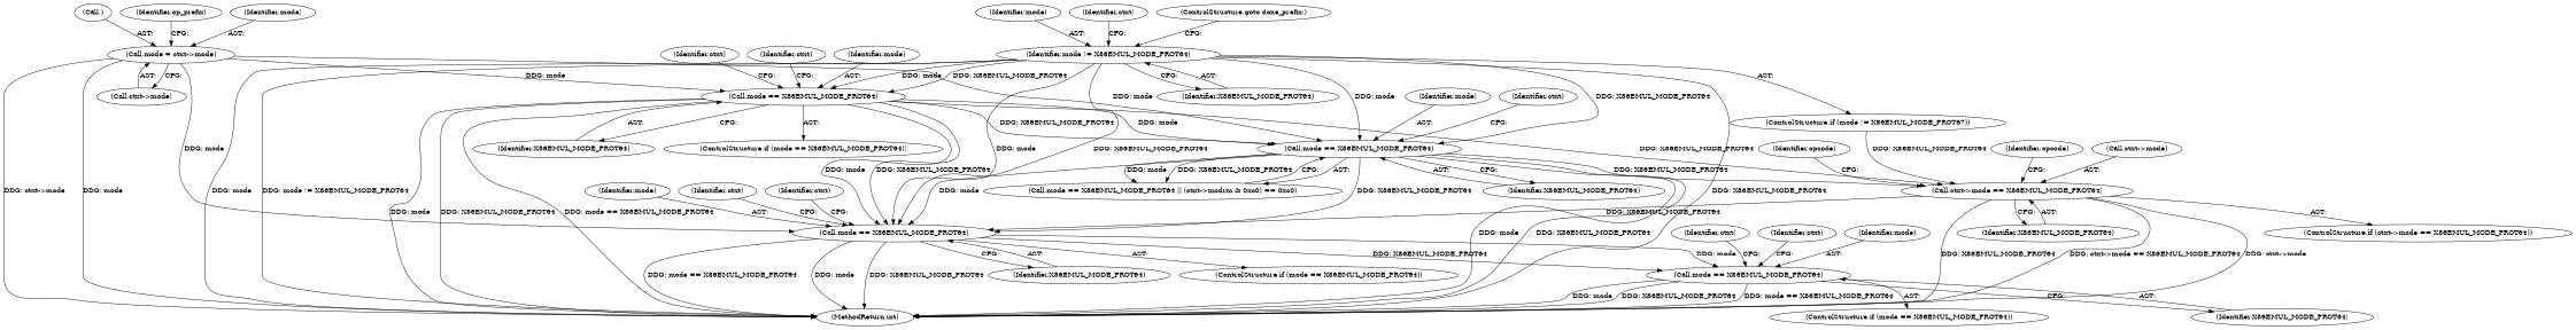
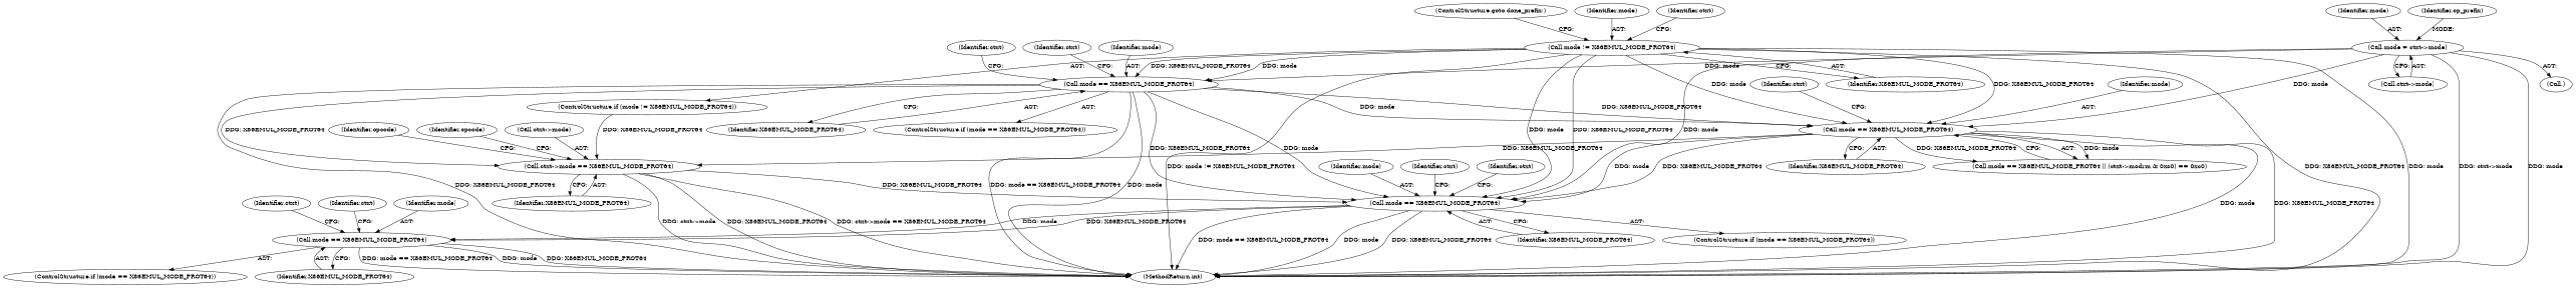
  digraph {
    n1 [label="(Call,ctxt->mode == X86EMUL_MODE_PROT64)"]
    n2 [label="(Call,mode == X86EMUL_MODE_PROT64)"]
    n3 [label="(MethodReturn,int)"]
-   n4 [label="(ControlStructure,if (ctxt->mode == X86EMUL_MODE_PROT64))"]
    n5 [label="(Identifier,X86EMUL_MODE_PROT64)"]
    n6 [label="(Call,mode == X86EMUL_MODE_PROT64)"]
    n7 [label="(Identifier,X86EMUL_MODE_PROT64)"]
    n8 [label="(ControlStructure,if (mode == X86EMUL_MODE_PROT64))"]
    n9 [label="(Call,mode == X86EMUL_MODE_PROT64)"]
    n10 [label="(Identifier,X86EMUL_MODE_PROT64)"]
    n11 [label="(Call,mode == X86EMUL_MODE_PROT64 || (ctxt->modrm & 0xc0) == 0xc0)"]
-   n12 [label="(Identifier,mode != X86EMUL_MODE_PROT64)"]
+   n12 [label="(Call,mode != X86EMUL_MODE_PROT64)"]
    n13 [label="(Call,mode == X86EMUL_MODE_PROT64)"]
-   n14 [label="(ControlStructure,if (mode != X86EMUL_MODE_PROT67))"]
+   n14 [label="(ControlStructure,if (mode != X86EMUL_MODE_PROT64))"]
    n15 [label="(Identifier,X86EMUL_MODE_PROT64)"]
    n16 [label="(Identifier,X86EMUL_MODE_PROT64)"]
    n17 [label="(ControlStructure,if (mode == X86EMUL_MODE_PROT64))"]
    n18 [label="(Call,mode = ctxt->mode)"]
    n19 [label="(Call,)"]
    n20 [label="(Call,ctxt->mode)"]
    n21 [label="(ControlStructure,if (mode == X86EMUL_MODE_PROT64))"]
    n22 [label="(Identifier,X86EMUL_MODE_PROT64)"]
    n23 [label="(Identifier,mode)"]
    n24 [label="(Identifier,op_prefix)"]
    n25 [label="(Identifier,ctxt)"]
    n26 [label="(Identifier,ctxt)"]
    n27 [label="(Identifier,mode)"]
    n28 [label="(Identifier,ctxt)"]
    n29 [label="(Identifier,mode)"]
    n30 [label="(Identifier,opcode)"]
    n31 [label="(Identifier,ctxt)"]
    n32 [label="(Call,ctxt->mode)"]
    n33 [label="(Identifier,mode)"]
    n34 [label="(Identifier,mode)"]
    n35 [label="(Identifier,ctxt)"]
    n36 [label="(Identifier,mode)"]
    n37 [label="(Identifier,ctxt)"]
    n38 [label="(Identifier,ctxt)"]
    n39 [label="(Identifier,ctxt)"]
    n40 [label="(ControlStructure,goto done_prefix;)"]
    n41 [label="(Identifier,opcode)"]
    n1 -> n2 [label="DDG: X86EMUL_MODE_PROT64"]
    n1 -> n3 [label="DDG: X86EMUL_MODE_PROT64"]
    n1 -> n3 [label="DDG: ctxt->mode == X86EMUL_MODE_PROT64"]
    n1 -> n3 [label="DDG: ctxt->mode"]
-   n1 -> n4 [label="AST: "]
    n1 -> n5 [label="CFG: "]
    n2 -> n3 [label="DDG: mode == X86EMUL_MODE_PROT64"]
    n2 -> n3 [label="DDG: mode"]
    n2 -> n3 [label="DDG: X86EMUL_MODE_PROT64"]
    n2 -> n6 [label="DDG: mode"]
    n2 -> n6 [label="DDG: X86EMUL_MODE_PROT64"]
    n2 -> n7 [label="CFG: "]
    n2 -> n8 [label="AST: "]
    n5 -> n1 [label="AST: "]
    n6 -> n3 [label="DDG: mode == X86EMUL_MODE_PROT64"]
    n6 -> n3 [label="DDG: mode"]
    n6 -> n3 [label="DDG: X86EMUL_MODE_PROT64"]
    n6 -> n21 [label="AST: "]
    n6 -> n22 [label="CFG: "]
    n7 -> n2 [label="AST: "]
    n9 -> n1 [label="DDG: X86EMUL_MODE_PROT64"]
    n9 -> n2 [label="DDG: mode"]
    n9 -> n2 [label="DDG: X86EMUL_MODE_PROT64"]
    n9 -> n3 [label="DDG: mode"]
    n9 -> n3 [label="DDG: X86EMUL_MODE_PROT64"]
    n9 -> n10 [label="CFG: "]
    n9 -> n11 [label="AST: "]
    n9 -> n11 [label="DDG: mode"]
    n9 -> n11 [label="DDG: X86EMUL_MODE_PROT64"]
    n10 -> n9 [label="AST: "]
    n11 -> n9 [label="CFG: "]
    n12 -> n2 [label="DDG: mode"]
    n12 -> n2 [label="DDG: X86EMUL_MODE_PROT64"]
    n12 -> n3 [label="DDG: mode"]
    n12 -> n3 [label="DDG: mode != X86EMUL_MODE_PROT64"]
    n12 -> n3 [label="DDG: X86EMUL_MODE_PROT64"]
    n12 -> n9 [label="DDG: mode"]
    n12 -> n9 [label="DDG: X86EMUL_MODE_PROT64"]
    n12 -> n13 [label="DDG: mode"]
    n12 -> n13 [label="DDG: X86EMUL_MODE_PROT64"]
    n12 -> n14 [label="AST: "]
    n12 -> n15 [label="CFG: "]
    n13 -> n1 [label="DDG: X86EMUL_MODE_PROT64"]
    n13 -> n2 [label="DDG: mode"]
    n13 -> n2 [label="DDG: X86EMUL_MODE_PROT64"]
    n13 -> n3 [label="DDG: mode"]
    n13 -> n3 [label="DDG: X86EMUL_MODE_PROT64"]
    n13 -> n3 [label="DDG: mode == X86EMUL_MODE_PROT64"]
    n13 -> n9 [label="DDG: mode"]
    n13 -> n9 [label="DDG: X86EMUL_MODE_PROT64"]
    n13 -> n16 [label="CFG: "]
    n13 -> n17 [label="AST: "]
    n14 -> n1 [label="DDG: X86EMUL_MODE_PROT64"]
    n15 -> n12 [label="AST: "]
    n16 -> n13 [label="AST: "]
    n18 -> n2 [label="DDG: mode"]
    n18 -> n3 [label="DDG: ctxt->mode"]
    n18 -> n3 [label="DDG: mode"]
    n18 -> n9 [label="DDG: mode"]
    n18 -> n13 [label="DDG: mode"]
-   n19 -> n18 [label="AST: "]
+   n18 -> n19 [label="AST: "]
    n18 -> n20 [label="CFG: "]
    n20 -> n18 [label="AST: "]
    n22 -> n6 [label="AST: "]
    n23 -> n2 [label="AST: "]
-   n24 -> n18 [label="CFG: "]
+   n24 -> n18 [label="MODE: "]
    n25 -> n6 [label="CFG: "]
    n26 -> n6 [label="CFG: "]
    n27 -> n12 [label="AST: "]
    n28 -> n12 [label="CFG: "]
    n29 -> n13 [label="AST: "]
    n30 -> n1 [label="CFG: "]
    n31 -> n2 [label="CFG: "]
    n32 -> n1 [label="AST: "]
    n33 -> n6 [label="AST: "]
    n34 -> n9 [label="AST: "]
    n35 -> n13 [label="CFG: "]
    n36 -> n18 [label="AST: "]
    n37 -> n9 [label="CFG: "]
    n38 -> n2 [label="CFG: "]
    n39 -> n13 [label="CFG: "]
    n40 -> n12 [label="CFG: "]
    n41 -> n1 [label="CFG: "]
  }
